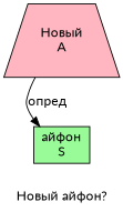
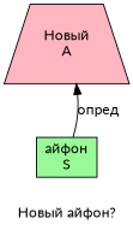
  digraph {
    label="Новый айфон?"
    fontname=Lato
    node [penwidth=1 style=filled fontname=Lato]
    n1 [fillcolor=lightpink label="Новый\nA" shape=trapezium]
    n2 [fillcolor=palegreen label="айфон\nS" shape=box]
-   n1 -> n2 [label="опред" fontname=Lato]
+   n2 -> n1 [label="опред" fontname=Lato]
  }
